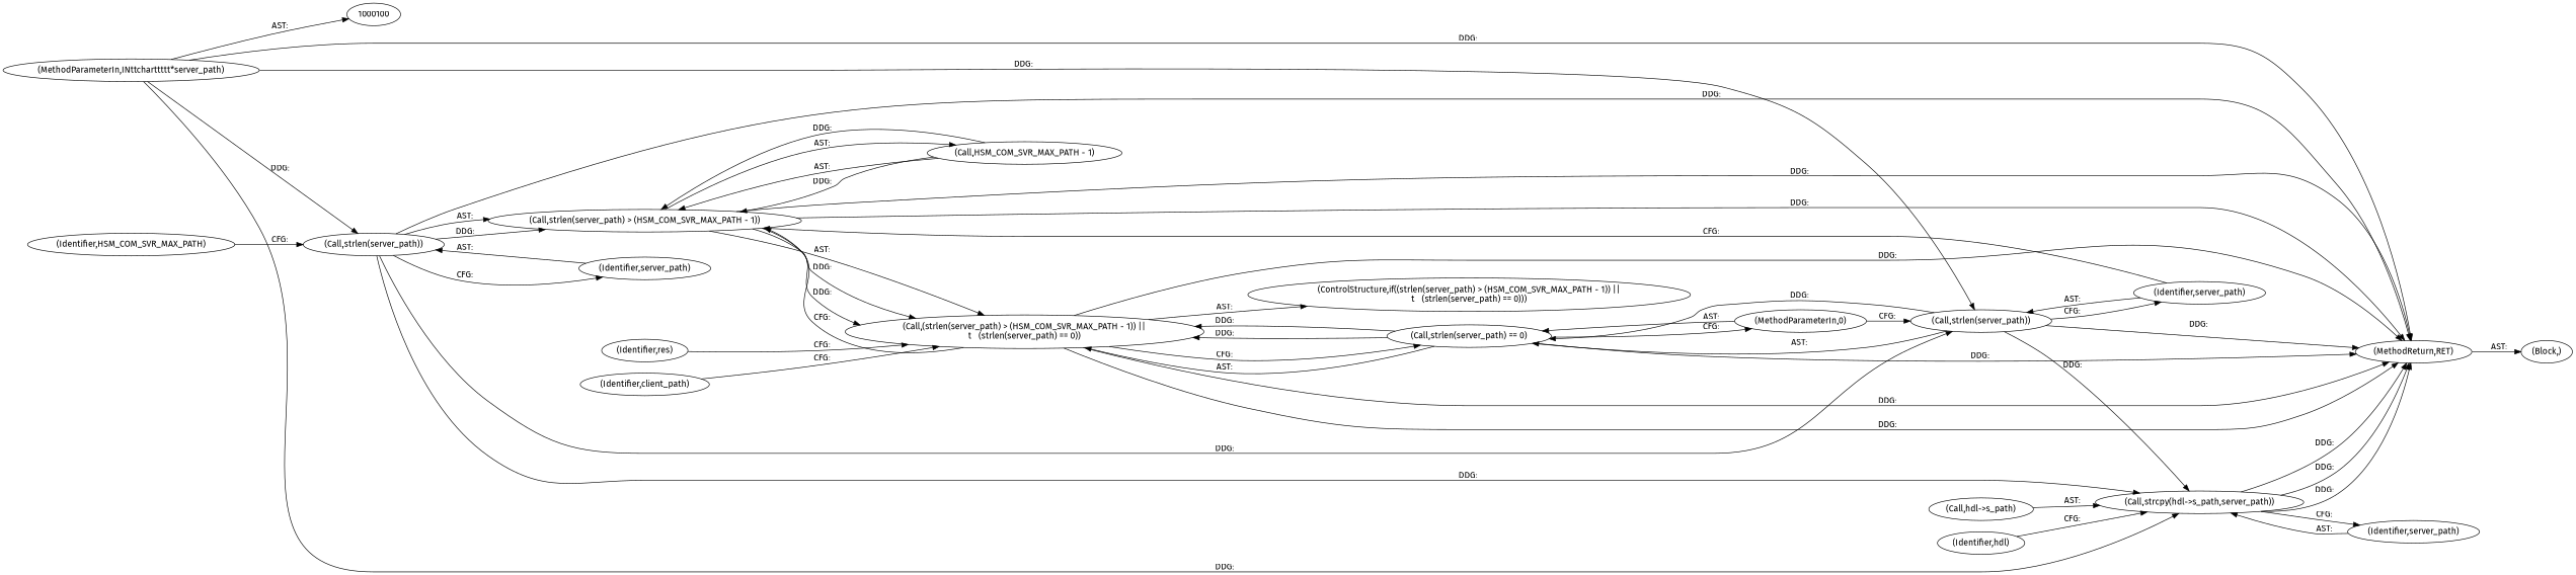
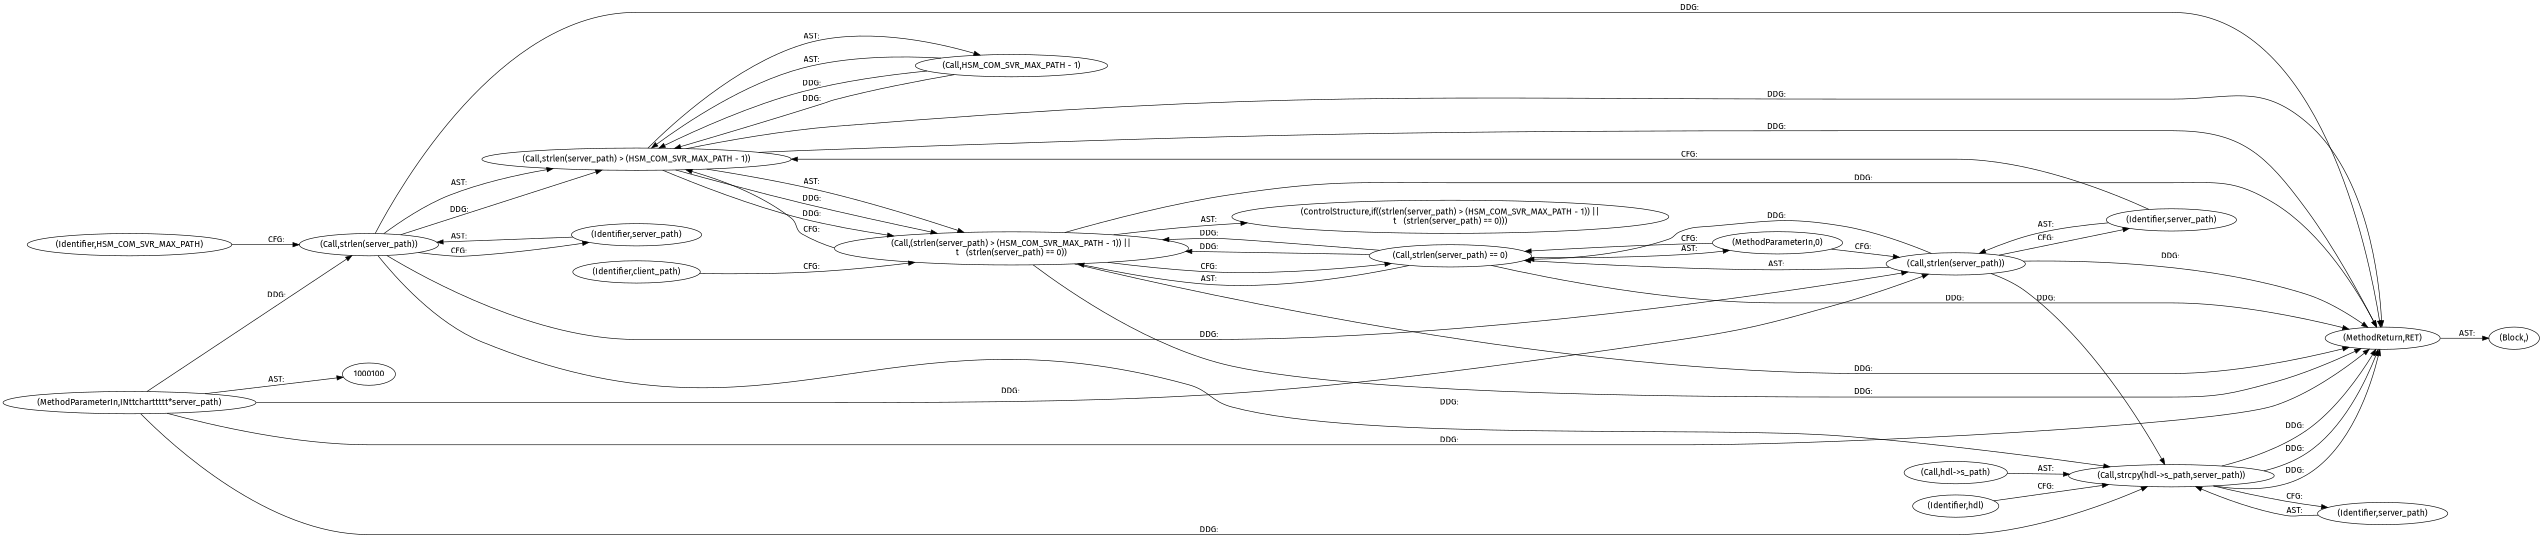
  digraph {
    fontname="Fira Sans"
    rankdir=LR
    node [fontname="Fira Sans"]
    edge [fontname="Fira Sans"]
    n1 [label="(Call,strlen(server_path))"]
    n2 [label="(Call,strlen(server_path) > (HSM_COM_SVR_MAX_PATH - 1))"]
    n3 [label="(Call,strlen(server_path))"]
    n4 [label="(Call,strcpy(hdl->s_path,server_path))"]
    n5 [label="(MethodReturn,RET)"]
    n6 [label="(Identifier,server_path)"]
    n7 [label="(Call,(strlen(server_path) > (HSM_COM_SVR_MAX_PATH - 1)) ||\n\t   (strlen(server_path) == 0))"]
    n8 [label="(Call,HSM_COM_SVR_MAX_PATH - 1)"]
    n9 [label="(Call,strlen(server_path) == 0)"]
    n10 [label="(Identifier,server_path)"]
    n11 [label="(Identifier,server_path)"]
    n12 [label="(Block,)"]
    n13 [label="(MethodParameterIn,IN\t\tchar\t\t\t\t\t*server_path)"]
    1000100
    n15 [label="(ControlStructure,if((strlen(server_path) > (HSM_COM_SVR_MAX_PATH - 1)) ||\n\t   (strlen(server_path) == 0)))"]
    n16 [label="(MethodParameterIn,0)"]
-   n17 [label="(Identifier,res)"]
    n18 [label="(Call,hdl->s_path)"]
    n19 [label="(Identifier,HSM_COM_SVR_MAX_PATH)"]
    n20 [label="(Identifier,hdl)"]
    n21 [label="(Identifier,client_path)"]
    n1 -> n2 [label="AST: "]
    n1 -> n2 [label="DDG: "]
    n1 -> n3 [label="DDG: "]
    n1 -> n4 [label="DDG: "]
    n1 -> n5 [label="DDG: "]
    n1 -> n6 [label="CFG: "]
    n2 -> n5 [label="DDG: "]
    n2 -> n5 [label="DDG: "]
    n2 -> n7 [label="AST: "]
    n2 -> n7 [label="DDG: "]
    n2 -> n7 [label="DDG: "]
    n2 -> n8 [label="AST: "]
    n3 -> n4 [label="DDG: "]
    n3 -> n5 [label="DDG: "]
    n3 -> n9 [label="AST: "]
    n3 -> n9 [label="DDG: "]
    n3 -> n10 [label="CFG: "]
    n4 -> n5 [label="DDG: "]
    n4 -> n5 [label="DDG: "]
    n4 -> n5 [label="DDG: "]
    n4 -> n11 [label="CFG: "]
    n5 -> n12 [label="AST: "]
    n6 -> n1 [label="AST: "]
    n7 -> n2 [label="CFG: "]
    n7 -> n5 [label="DDG: "]
    n7 -> n5 [label="DDG: "]
    n7 -> n5 [label="DDG: "]
    n7 -> n9 [label="CFG: "]
    n7 -> n15 [label="AST: "]
    n8 -> n2 [label="AST: "]
    n8 -> n2 [label="DDG: "]
    n8 -> n2 [label="DDG: "]
    n9 -> n5 [label="DDG: "]
    n9 -> n7 [label="AST: "]
    n9 -> n7 [label="DDG: "]
    n9 -> n7 [label="DDG: "]
-   n9 -> n16 [label="CFG: "]
+   n9 -> n16 [label="AST: "]
    n10 -> n2 [label="CFG: "]
    n10 -> n3 [label="AST: "]
    n11 -> n4 [label="AST: "]
    n13 -> n1 [label="DDG: "]
    n13 -> n3 [label="DDG: "]
    n13 -> n4 [label="DDG: "]
    n13 -> n5 [label="DDG: "]
    n13 -> 1000100 [label="AST: "]
    n16 -> n3 [label="CFG: "]
-   n16 -> n9 [label="AST: "]
-   n17 -> n7 [label="CFG: "]
+   n16 -> n9 [label="CFG: "]
    n18 -> n4 [label="AST: "]
    n19 -> n1 [label="CFG: "]
    n20 -> n4 [label="CFG: "]
    n21 -> n7 [label="CFG: "]
  }
